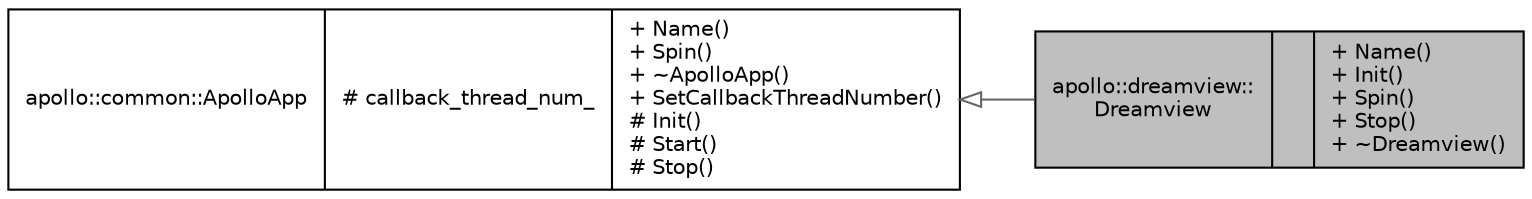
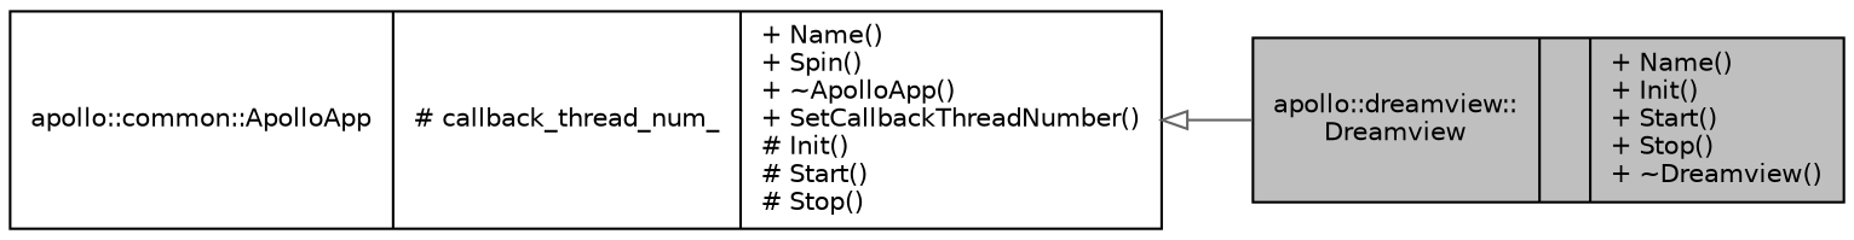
  digraph {
    rankdir=LR
    node [color=black fontname=Helvetica fontsize=10 shape=record style=filled]
-   n1 [fillcolor=grey75 fontcolor=black height=0.2 label="{apollo::dreamview::\lDreamview\n||+ Name()\l+ Init()\l+ Spin()\l+ Stop()\l+ ~Dreamview()\l}" width=0.4]
+   n1 [fillcolor=grey75 fontcolor=black height=0.2 label="{apollo::dreamview::\lDreamview\n||+ Name()\l+ Init()\l+ Start()\l+ Stop()\l+ ~Dreamview()\l}" width=0.4]
    n2 [fillcolor=white height=0.2 label="{apollo::common::ApolloApp\n|# callback_thread_num_\l|+ Name()\l+ Spin()\l+ ~ApolloApp()\l+ SetCallbackThreadNumber()\l# Init()\l# Start()\l# Stop()\l}" width=0.4]
    n2 -> n1 [arrowtail=onormal color=gray40 dir=back fontname=Helvetica fontsize=10 labelfontname=Helvetica labelfontsize=10 style=solid]
  }
